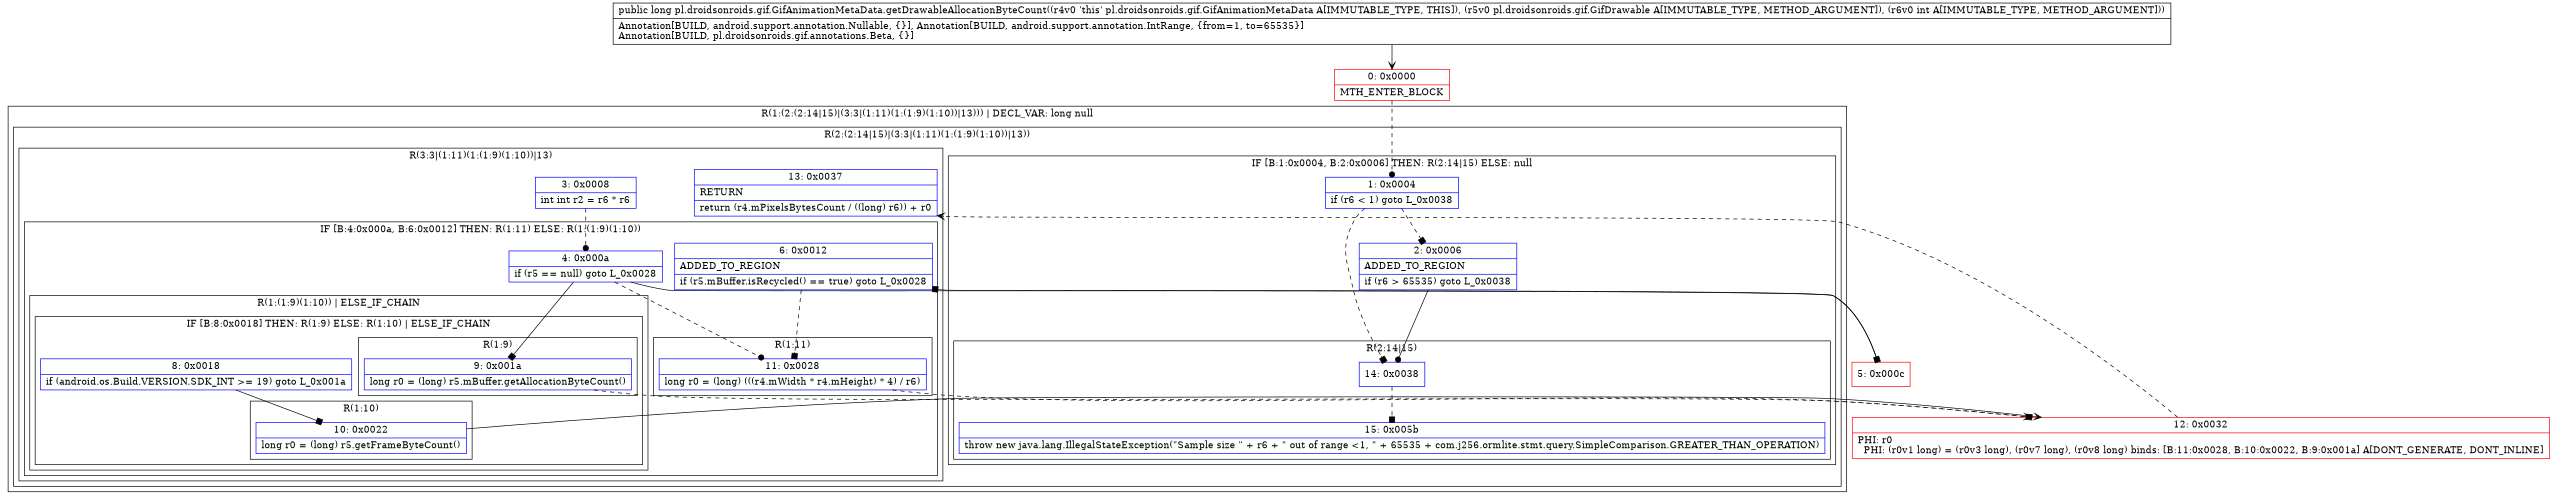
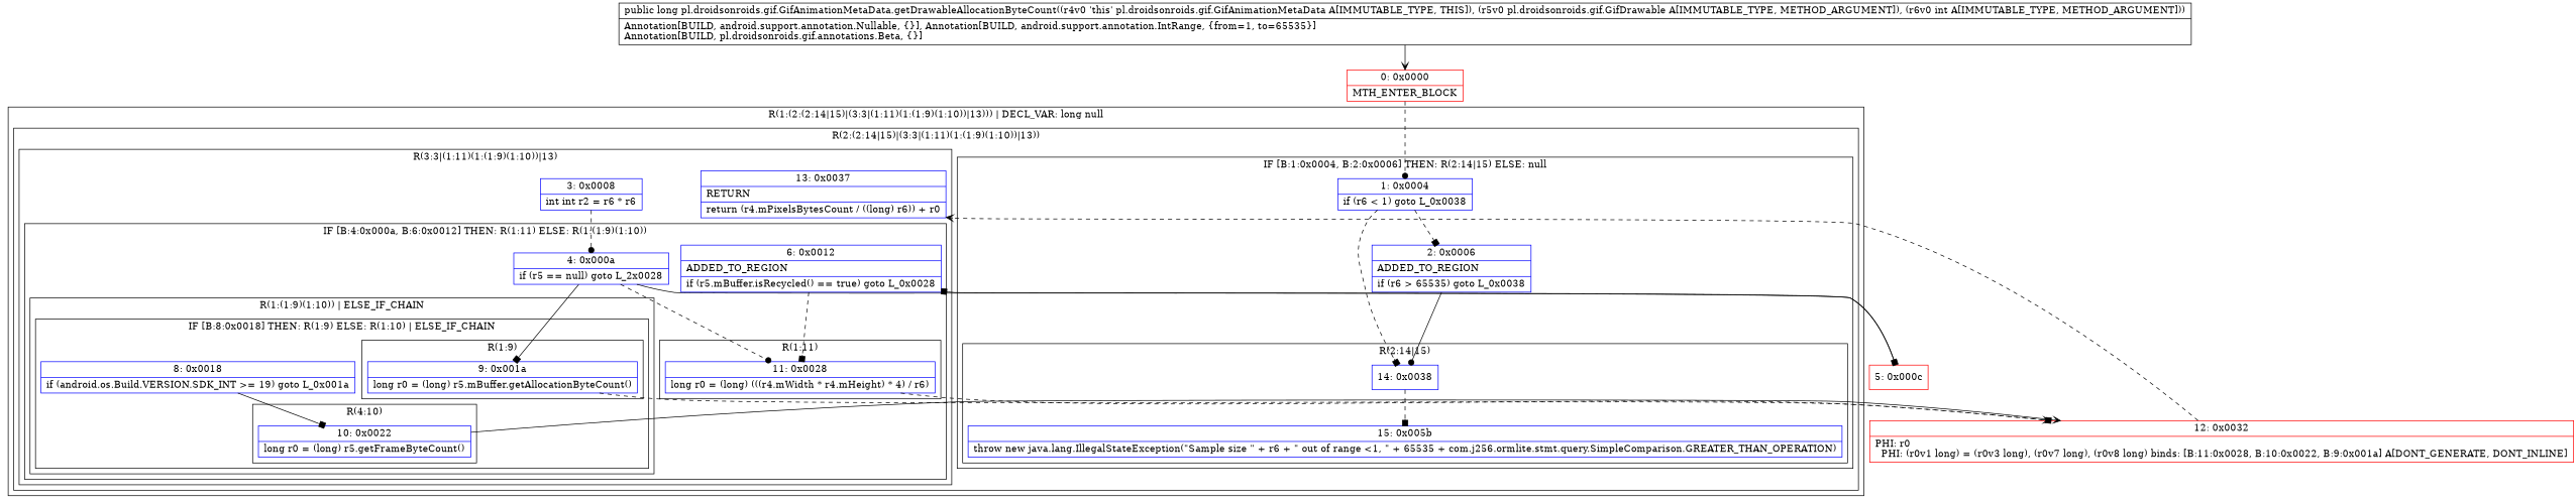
  digraph {
    node [color=blue shape=record]
    edge [arrowhead=box style=dashed]
    n1 [label="{14\:\ 0x0038}"]
    n2 [label="{15\:\ 0x005b|throw new java.lang.IllegalStateException(\"Sample size \" + r6 + \" out of range \<1, \" + 65535 + com.j256.ormlite.stmt.query.SimpleComparison.GREATER_THAN_OPERATION)\l}"]
    n3 [label="{1\:\ 0x0004|if (r6 \< 1) goto L_0x0038\l}"]
    n4 [label="{2\:\ 0x0006|ADDED_TO_REGION\l|if (r6 \> 65535) goto L_0x0038\l}"]
    n5 [label="{11\:\ 0x0028|long r0 = (long) (((r4.mWidth * r4.mHeight) * 4) \/ r6)\l}"]
    n6 [label="{9\:\ 0x001a|long r0 = (long) r5.mBuffer.getAllocationByteCount()\l}"]
    n7 [label="{10\:\ 0x0022|long r0 = (long) r5.getFrameByteCount()\l}"]
    n8 [label="{8\:\ 0x0018|if (android.os.Build.VERSION.SDK_INT \>= 19) goto L_0x001a\l}"]
-   n9 [label="{4\:\ 0x000a|if (r5 == null) goto L_0x0028\l}"]
+   n9 [label="{4\:\ 0x000a|if (r5 == null) goto L_2x0028\l}"]
    n10 [label="{6\:\ 0x0012|ADDED_TO_REGION\l|if (r5.mBuffer.isRecycled() == true) goto L_0x0028\l}"]
    n11 [label="{3\:\ 0x0008|int int r2 = r6 * r6\l}"]
    n12 [label="{13\:\ 0x0037|RETURN\l|return (r4.mPixelsBytesCount \/ ((long) r6)) + r0\l}"]
    n13 [color=red label="{12\:\ 0x0032|PHI: r0 \l  PHI: (r0v1 long) = (r0v3 long), (r0v7 long), (r0v8 long) binds: [B:11:0x0028, B:10:0x0022, B:9:0x001a] A[DONT_GENERATE, DONT_INLINE]\l}"]
    n14 [color=red label="{5\:\ 0x000c}"]
    n15 [color=red label="{0\:\ 0x0000|MTH_ENTER_BLOCK\l}"]
    n16 [label="{public long pl.droidsonroids.gif.GifAnimationMetaData.getDrawableAllocationByteCount((r4v0 'this' pl.droidsonroids.gif.GifAnimationMetaData A[IMMUTABLE_TYPE, THIS]), (r5v0 pl.droidsonroids.gif.GifDrawable A[IMMUTABLE_TYPE, METHOD_ARGUMENT]), (r6v0 int A[IMMUTABLE_TYPE, METHOD_ARGUMENT]))  | Annotation[BUILD, android.support.annotation.Nullable, \{\}], Annotation[BUILD, android.support.annotation.IntRange, \{from=1, to=65535\}]\lAnnotation[BUILD, pl.droidsonroids.gif.annotations.Beta, \{\}]\l}" color=""]
    subgraph cluster_1 {
      label="R(1:(2:(2:14|15)|(3:3|(1:11)(1:(1:9)(1:10))|13))) | DECL_VAR: long null\l"
      subgraph cluster_2 {
        label="R(2:(2:14|15)|(3:3|(1:11)(1:(1:9)(1:10))|13))"
        subgraph cluster_3 {
          label="IF [B:1:0x0004, B:2:0x0006] THEN: R(2:14|15) ELSE: null"
          n3
          n4
          subgraph cluster_4 {
            label="R(2:14|15)"
            n1
            n2
          }
        }
        subgraph cluster_5 {
          label="R(3:3|(1:11)(1:(1:9)(1:10))|13)"
          n11
          n12
          subgraph cluster_6 {
            label="IF [B:4:0x000a, B:6:0x0012] THEN: R(1:11) ELSE: R(1:(1:9)(1:10))"
            n9
            n10
            subgraph cluster_7 {
              label="R(1:11)"
              n5
            }
            subgraph cluster_8 {
              label="R(1:(1:9)(1:10)) | ELSE_IF_CHAIN\l"
              subgraph cluster_9 {
                label="IF [B:8:0x0018] THEN: R(1:9) ELSE: R(1:10) | ELSE_IF_CHAIN\l"
                n8
                subgraph cluster_10 {
                  label="R(1:9)"
                  n6
                }
                subgraph cluster_11 {
-                 label="R(1:10)"
+                 label="R(4:10)"
                  n7
                }
              }
            }
          }
        }
      }
    }
    n1 -> n2
    n3 -> n1
    n3 -> n4
    n4 -> n1 [arrowhead=dot style=solid]
    n5 -> n13 [arrowhead=vee]
    n6 -> n13
    n7 -> n13 [arrowhead=vee style=solid]
    n8 -> n7 [style=solid]
    n9 -> n5 [arrowhead=dot]
    n9 -> n6 [style=solid]
    n9 -> n14 [style=solid]
    n10 -> n5
    n11 -> n9 [arrowhead=dot]
    n13 -> n12 [arrowhead=vee]
    n14 -> n10 [style=solid]
    n15 -> n3 [arrowhead=dot]
    n16 -> n15 [arrowhead=vee style=solid]
  }
